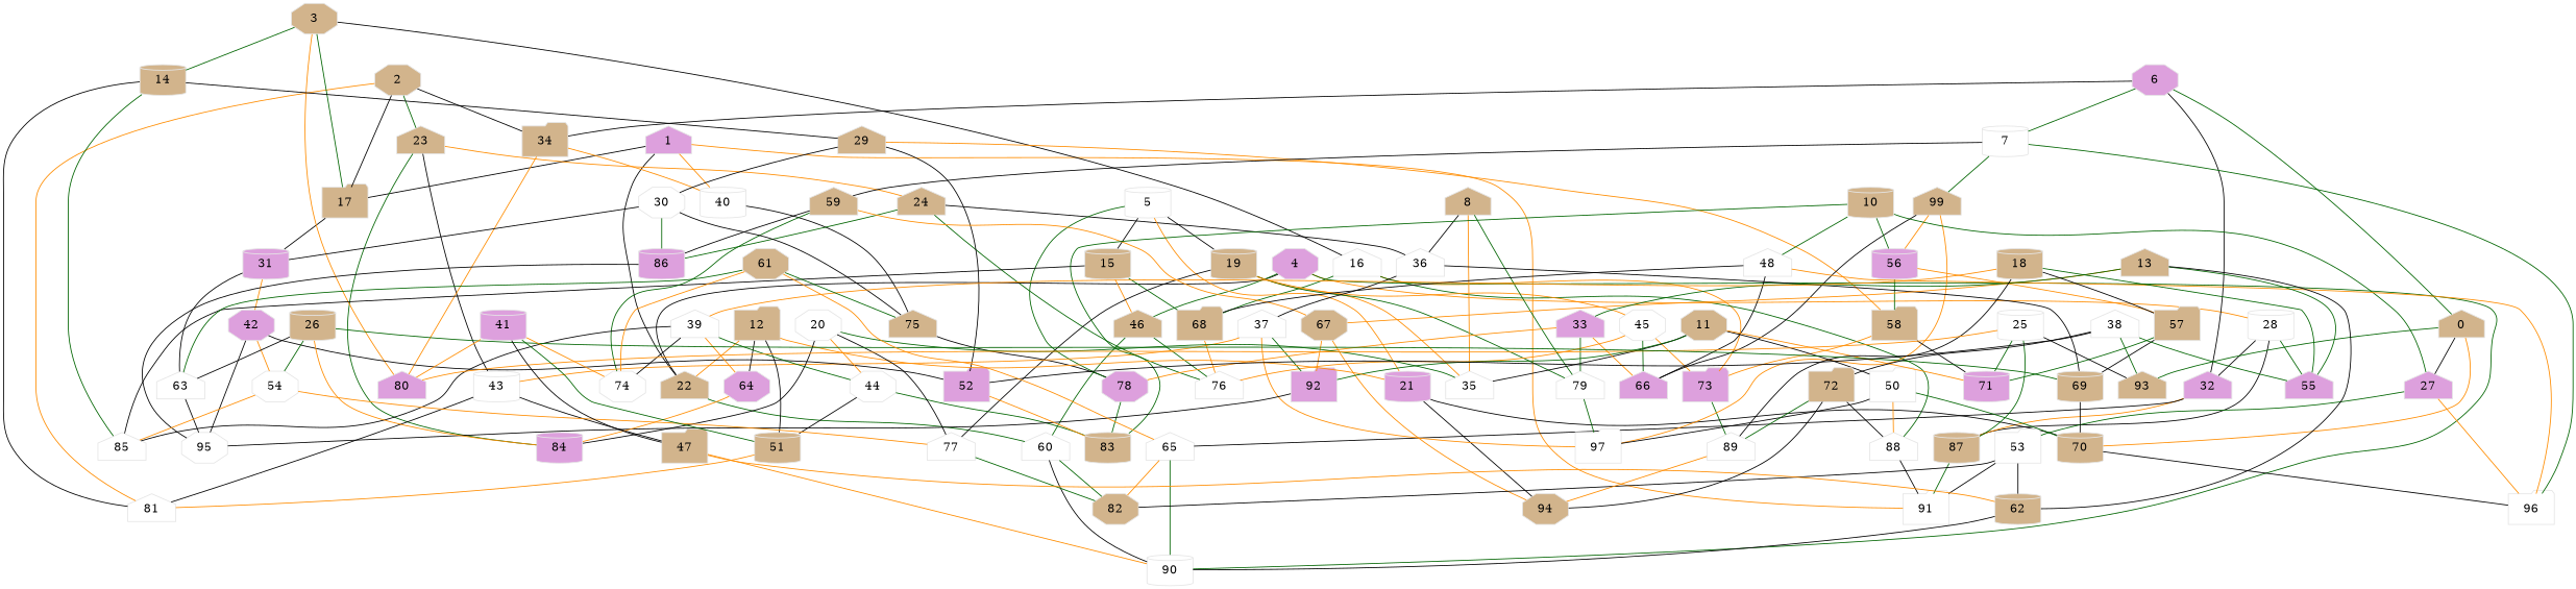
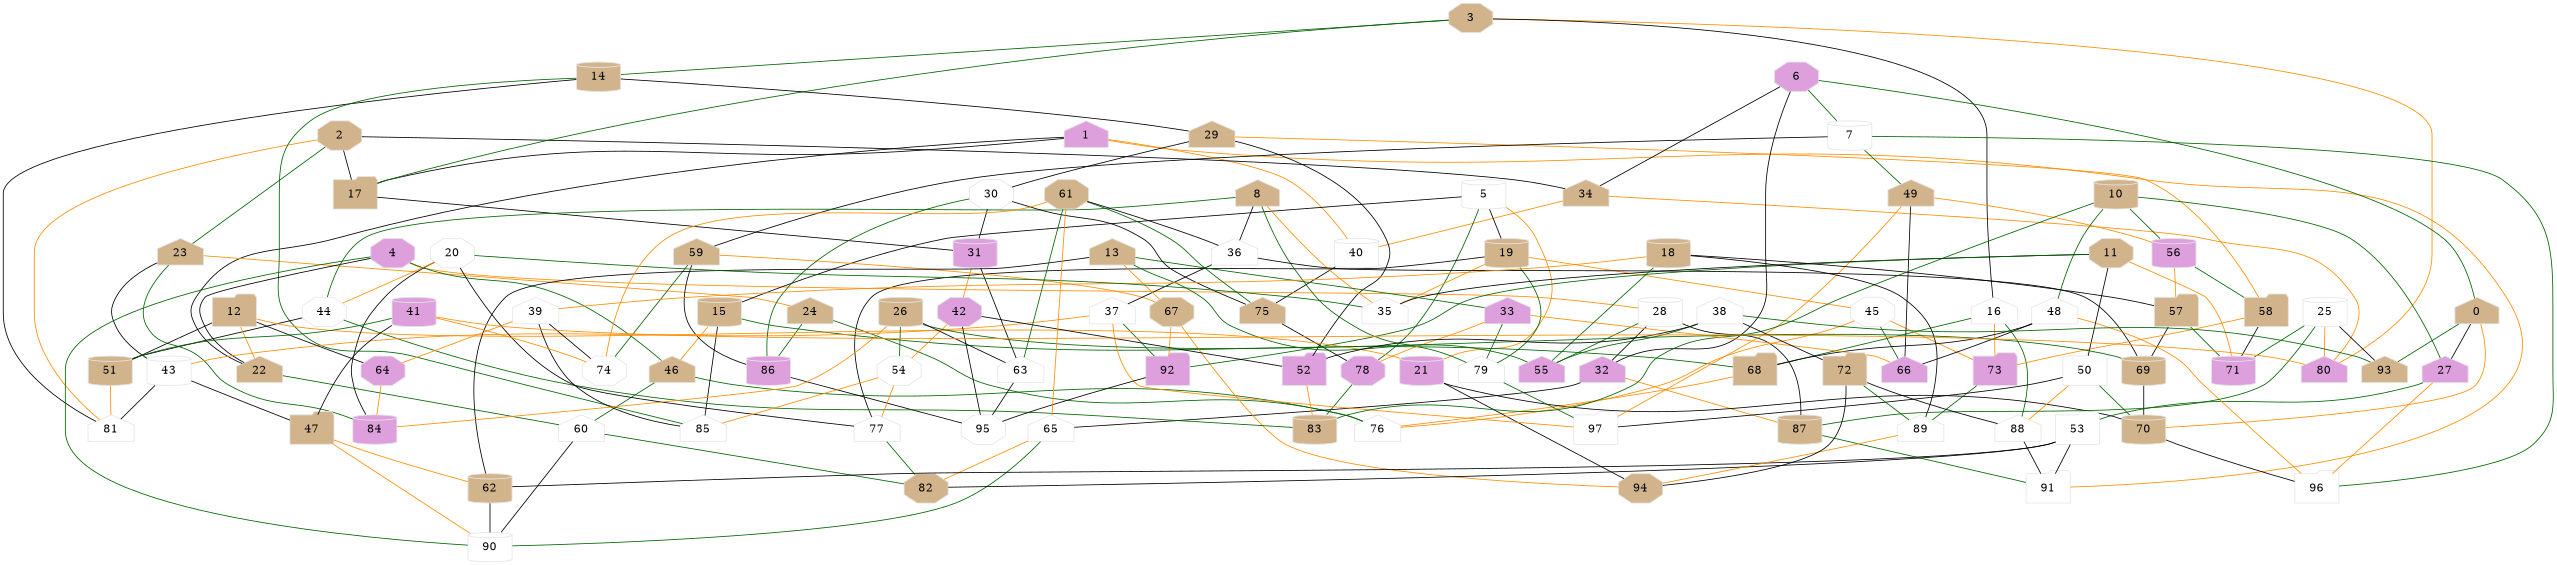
  graph {
    node [color=gray90 fillcolor=tan shape=house style=filled]
    edge [color=black]
    1 [fillcolor=plum]
    17 [shape=folder]
    22
    40 [fillcolor=white shape=cylinder]
    91 [fillcolor=white shape=folder]
    31 [fillcolor=plum shape=cylinder]
    60 [fillcolor=white]
    75
    2 [shape=octagon]
    23
-   34 [shape=folder]
+   34
    81 [fillcolor=white]
    84 [fillcolor=plum shape=cylinder]
    24
    43 [fillcolor=white shape=cylinder]
    80 [fillcolor=plum]
    3 [shape=octagon]
    14 [shape=cylinder]
    16 [fillcolor=white]
    29
    85 [fillcolor=white]
    68 [shape=folder]
    73 [fillcolor=plum shape=folder]
    88 [fillcolor=white]
    4 [fillcolor=plum shape=octagon]
    28 [fillcolor=white shape=cylinder]
    46
    90 [fillcolor=white shape=cylinder]
    32 [fillcolor=plum]
    55 [fillcolor=plum]
    87 [shape=cylinder]
    76 [fillcolor=white]
    5 [fillcolor=white shape=cylinder]
    15 [shape=cylinder]
    19 [shape=cylinder]
    21 [fillcolor=plum shape=cylinder]
    78 [fillcolor=plum shape=octagon]
    35 [fillcolor=white]
    79 [fillcolor=white]
    45 [fillcolor=white shape=octagon]
    77 [fillcolor=white]
    70 [shape=cylinder]
    94 [shape=octagon]
    83 [shape=cylinder]
    6 [fillcolor=plum shape=octagon]
    7 [fillcolor=white shape=cylinder]
    n47 [label=0]
-   49 [label=99]
+   49
    59
    96 [fillcolor=white shape=folder]
    27 [fillcolor=plum]
    93
    65 [fillcolor=white]
    56 [fillcolor=plum shape=cylinder]
    66 [fillcolor=plum]
    97 [fillcolor=white shape=folder]
    67 [shape=octagon]
    86 [fillcolor=plum shape=cylinder]
    74 [fillcolor=white shape=octagon]
    8
    36 [fillcolor=white]
    44 [fillcolor=white shape=octagon]
    69 [shape=cylinder]
    37 [fillcolor=white]
    51 [shape=cylinder]
    53 [fillcolor=white shape=folder]
    10 [shape=cylinder]
    48 [fillcolor=white]
    57 [shape=folder]
    58 [shape=folder]
    11 [shape=octagon]
    50 [fillcolor=white shape=folder]
    71 [fillcolor=plum shape=cylinder]
    92 [fillcolor=plum shape=folder]
    95 [fillcolor=white shape=octagon]
    12 [shape=folder]
    64 [fillcolor=plum shape=octagon]
    33 [fillcolor=plum]
    13
    62 [shape=cylinder]
    30 [fillcolor=white shape=octagon]
    52 [fillcolor=plum shape=folder]
    89 [fillcolor=white]
    63 [fillcolor=white]
    42 [fillcolor=plum shape=octagon]
    18 [shape=cylinder]
    39 [fillcolor=white]
    82 [shape=octagon]
    20 [fillcolor=white shape=octagon]
    47 [shape=folder]
    25 [fillcolor=white shape=cylinder]
    26 [shape=cylinder]
    54 [fillcolor=white shape=octagon]
    38 [fillcolor=white]
    72 [shape=folder]
    41 [fillcolor=plum shape=cylinder]
    61 [shape=octagon]
    1 -- 17
    1 -- 22
    1 -- 40 [color=darkorange]
    1 -- 91 [color=darkorange]
    17 -- 31
    22 -- 60 [color=darkgreen]
    40 -- 75
    31 -- 63
    31 -- 42 [color=darkorange]
    60 -- 90
    60 -- 82 [color=darkgreen]
    75 -- 78
    2 -- 17
    2 -- 23 [color=darkgreen]
    2 -- 34
    2 -- 81 [color=darkorange]
    23 -- 84 [color=darkgreen]
    23 -- 24 [color=darkorange]
    23 -- 43
    34 -- 40 [color=darkorange]
    34 -- 80 [color=darkorange]
    24 -- 76 [color=darkgreen]
    24 -- 86 [color=darkgreen]
-   24 -- 36
+   61 -- 36
    43 -- 81
    43 -- 47
    3 -- 17 [color=darkgreen]
    3 -- 80 [color=darkorange]
    3 -- 14 [color=darkgreen]
    3 -- 16
    14 -- 81
    14 -- 29
    14 -- 85 [color=darkgreen]
    16 -- 68 [color=darkgreen]
    16 -- 73 [color=darkorange]
    16 -- 88 [color=darkgreen]
    29 -- 58 [color=darkorange]
    29 -- 30
    29 -- 52
    68 -- 76 [color=darkorange]
    73 -- 89 [color=darkgreen]
    88 -- 91
    4 -- 22
    4 -- 28 [color=darkorange]
    4 -- 46 [color=darkgreen]
    4 -- 90 [color=darkgreen]
    28 -- 32
    28 -- 55 [color=darkgreen]
    28 -- 87
    46 -- 60 [color=darkgreen]
    46 -- 76 [color=darkgreen]
    32 -- 87 [color=darkorange]
    32 -- 65
    87 -- 91 [color=darkgreen]
    5 -- 15
    5 -- 19
    5 -- 21 [color=darkorange]
    5 -- 78 [color=darkgreen]
    15 -- 85
    15 -- 68 [color=darkgreen]
    15 -- 46 [color=darkorange]
    19 -- 35 [color=darkorange]
    19 -- 79 [color=darkgreen]
    19 -- 45 [color=darkorange]
    19 -- 77
    21 -- 70
    21 -- 94
    78 -- 83 [color=darkgreen]
    79 -- 97 [color=darkgreen]
    45 -- 73 [color=darkorange]
    45 -- 76 [color=darkorange]
    45 -- 66 [color=darkgreen]
    77 -- 82 [color=darkgreen]
    70 -- 96
    6 -- 34
    6 -- 32
    6 -- 7 [color=darkgreen]
    6 -- n47 [color=darkgreen]
    7 -- 49 [color=darkgreen]
    7 -- 59
    7 -- 96 [color=darkgreen]
    n47 -- 70 [color=darkorange]
    n47 -- 27
    n47 -- 93 [color=darkgreen]
    49 -- 56 [color=darkorange]
    49 -- 66
    49 -- 97 [color=darkorange]
    59 -- 67 [color=darkorange]
    59 -- 86
    59 -- 74 [color=darkgreen]
    27 -- 96 [color=darkorange]
    27 -- 53 [color=darkgreen]
    65 -- 90 [color=darkgreen]
    65 -- 82 [color=darkorange]
    56 -- 57 [color=darkorange]
    56 -- 58 [color=darkgreen]
    67 -- 94 [color=darkorange]
    67 -- 92 [color=darkorange]
    86 -- 95
    8 -- 35 [color=darkorange]
    8 -- 79 [color=darkgreen]
    8 -- 36
-   39 -- 44 [color=darkgreen]
+   8 -- 44 [color=darkgreen]
    36 -- 69
    36 -- 37
    44 -- 83 [color=darkgreen]
    44 -- 51
    69 -- 70
    37 -- 43 [color=darkorange]
    37 -- 97 [color=darkorange]
    37 -- 92 [color=darkgreen]
    51 -- 81 [color=darkorange]
    53 -- 91
    53 -- 62
    53 -- 82
    10 -- 83 [color=darkgreen]
    10 -- 27 [color=darkgreen]
    10 -- 56 [color=darkgreen]
    10 -- 48 [color=darkgreen]
    48 -- 68
    48 -- 96 [color=darkorange]
    48 -- 66
    57 -- 69
    57 -- 71 [color=darkgreen]
    58 -- 73 [color=darkorange]
    58 -- 71
    11 -- 35
    11 -- 50
    11 -- 71 [color=darkorange]
    11 -- 92 [color=darkgreen]
    50 -- 88 [color=darkorange]
    50 -- 70 [color=darkgreen]
    50 -- 97
    92 -- 95
    12 -- 22 [color=darkorange]
    12 -- 21 [color=darkorange]
    12 -- 51
    12 -- 64
    64 -- 84 [color=darkorange]
    33 -- 78 [color=darkorange]
    33 -- 79 [color=darkgreen]
    33 -- 66 [color=darkorange]
    13 -- 55 [color=darkgreen]
    13 -- 67 [color=darkorange]
    13 -- 33 [color=darkgreen]
    13 -- 62
    62 -- 90
    30 -- 31
    30 -- 75
    30 -- 86 [color=darkgreen]
    52 -- 83 [color=darkorange]
    89 -- 94 [color=darkorange]
    63 -- 95
    42 -- 95
    42 -- 52
    42 -- 54 [color=darkorange]
    18 -- 55 [color=darkgreen]
    18 -- 57
    18 -- 89
    18 -- 39 [color=darkorange]
    39 -- 85
    39 -- 74
    39 -- 64 [color=darkorange]
    20 -- 84
    20 -- 35 [color=darkgreen]
    20 -- 77
    20 -- 44 [color=darkorange]
    47 -- 90 [color=darkorange]
    47 -- 62 [color=darkorange]
    25 -- 80 [color=darkorange]
    25 -- 87 [color=darkgreen]
    25 -- 93
    25 -- 71 [color=darkgreen]
    26 -- 84 [color=darkorange]
    26 -- 69 [color=darkgreen]
    26 -- 63
    26 -- 54 [color=darkgreen]
    54 -- 85 [color=darkorange]
    54 -- 77 [color=darkorange]
    38 -- 55 [color=darkgreen]
    38 -- 93 [color=darkgreen]
    38 -- 52
    38 -- 72
    72 -- 88
    72 -- 94
    72 -- 89 [color=darkgreen]
    41 -- 80 [color=darkorange]
    41 -- 74 [color=darkorange]
    41 -- 51 [color=darkgreen]
    41 -- 47
    61 -- 75 [color=darkgreen]
    61 -- 65 [color=darkorange]
    61 -- 74 [color=darkorange]
    61 -- 63 [color=darkgreen]
  }
